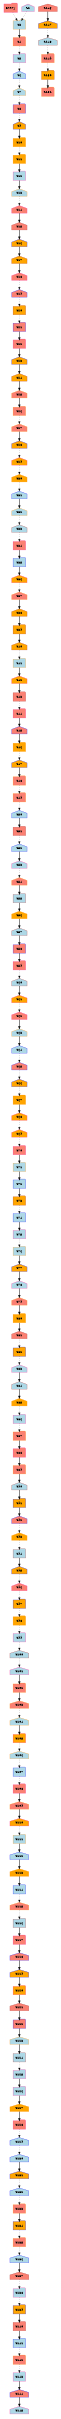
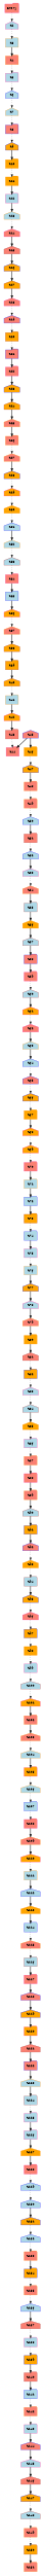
  digraph {
    fontname="DejaVu Sans Mono"
    node [color=darkorange fillcolor=lightblue fontname="DejaVu Sans Mono" shape=house style=filled]
    edge [fontname="DejaVu Sans Mono" style=bold]
    n1 [color=deeppink fillcolor=salmon label=Entry shape=folder]
    n2 [color=deeppink label="%2"]
    n3 [label="%3" shape=folder]
    n4 [fillcolor=salmon label="%4" shape=folder]
    n5 [color=deeppink label="%5" shape=folder]
    n6 [color=blue label="%6"]
    n7 [label="%7"]
    n8 [color=blue fillcolor=salmon label="%8" shape=folder]
    n9 [color=blue fillcolor=orange label="%9"]
    n10 [fillcolor=orange label="%10" shape=folder]
    n11 [fillcolor=orange label="%11" shape=folder]
    n12 [color=deeppink label="%12" shape=folder]
    n13 [label="%13"]
    n14 [color=deeppink fillcolor=salmon label="%14"]
    n15 [color=brown fillcolor=salmon label="%15"]
    n16 [color=blue fillcolor=orange label="%16"]
    n17 [color=brown fillcolor=orange label="%17"]
    n18 [color=deeppink fillcolor=salmon label="%18"]
    n19 [color=blue fillcolor=salmon label="%19"]
    n20 [color=brown fillcolor=orange label="%20" shape=folder]
    n21 [color=blue fillcolor=salmon label="%21" shape=folder]
    n22 [color=deeppink fillcolor=salmon label="%22" shape=folder]
    n23 [color=blue fillcolor=orange label="%23"]
    n24 [color=brown fillcolor=orange label="%24"]
    n25 [fillcolor=salmon label="%25"]
    n26 [fillcolor=salmon label="%26" shape=folder]
    n27 [fillcolor=salmon label="%27"]
    n28 [color=blue fillcolor=orange label="%28"]
    n29 [color=deeppink fillcolor=orange label="%29"]
    n30 [fillcolor=orange label="%30"]
    n31 [color=blue label="%31"]
    n32 [label="%32"]
    n33 [color=brown label="%33"]
    n34 [color=deeppink fillcolor=salmon label="%34" shape=folder]
    n35 [color=blue label="%35" shape=folder]
    n36 [color=deeppink fillcolor=orange label="%36"]
    n37 [fillcolor=salmon label="%37"]
    n38 [color=brown fillcolor=orange label="%38"]
    n39 [color=brown fillcolor=orange label="%39" shape=folder]
    n40 [color=brown fillcolor=orange label="%40"]
    n41 [label="%41" shape=folder]
    n42 [color=deeppink fillcolor=orange label="%42"]
    n43 [color=brown fillcolor=salmon label="%43" shape=folder]
    n44 [color=deeppink fillcolor=salmon label="%44" shape=folder]
    n45 [color=blue fillcolor=salmon label="%45"]
    n46 [fillcolor=orange label="%46" shape=folder]
    n47 [color=blue fillcolor=orange label="%47"]
    n48 [fillcolor=salmon label="%48" shape=folder]
    n49 [fillcolor=salmon label="%49" shape=folder]
    n50 [color=blue label="%50"]
    n51 [color=brown fillcolor=salmon label="%51" shape=folder]
    n52 [color=blue label="%52"]
    n53 [color=deeppink label="%53"]
    n54 [fillcolor=salmon label="%54"]
    n55 [color=brown label="%55" shape=folder]
    n56 [fillcolor=orange label="%56"]
    n57 [color=brown label="%57"]
    n58 [color=blue fillcolor=salmon label="%58" shape=folder]
    n59 [color=deeppink fillcolor=salmon label="%59" shape=folder]
    n60 [color=brown label="%60"]
    n61 [color=deeppink fillcolor=orange label="%61"]
    n62 [color=deeppink fillcolor=salmon label="%62"]
    n63 [label="%63"]
    n64 [color=blue label="%64"]
    n65 [color=blue fillcolor=salmon label="%65"]
    n66 [color=blue fillcolor=orange label="%66"]
    n67 [fillcolor=orange label="%67" shape=folder]
    n68 [color=deeppink fillcolor=orange label="%68"]
    n69 [color=deeppink fillcolor=orange label="%69"]
    n70 [color=deeppink fillcolor=salmon label="%70" shape=folder]
    n71 [label="%71" shape=folder]
    n72 [color=blue label="%72" shape=folder]
    n73 [color=brown fillcolor=orange label="%73" shape=folder]
    n74 [color=blue label="%74" shape=folder]
    n75 [color=deeppink label="%75" shape=folder]
    n76 [label="%76" shape=folder]
    n77 [color=blue fillcolor=orange label="%77"]
    n78 [color=deeppink label="%78"]
    n79 [fillcolor=salmon label="%79"]
    n80 [fillcolor=orange label="%80" shape=folder]
    n81 [color=brown fillcolor=salmon label="%81"]
    n82 [color=blue fillcolor=orange label="%82" shape=folder]
    n83 [color=deeppink label="%83"]
    n84 [color=brown label="%84"]
    n85 [fillcolor=orange label="%85"]
    n86 [color=deeppink label="%86" shape=folder]
    n87 [fillcolor=salmon label="%87" shape=folder]
    n88 [color=deeppink fillcolor=salmon label="%88" shape=folder]
    n89 [fillcolor=salmon label="%89" shape=folder]
    n90 [color=brown label="%90"]
    n91 [color=blue fillcolor=orange label="%91" shape=folder]
    n92 [color=blue fillcolor=salmon label="%92"]
    n93 [fillcolor=orange label="%93"]
    n94 [color=brown label="%94" shape=folder]
    n95 [color=blue fillcolor=orange label="%95"]
    n96 [color=deeppink fillcolor=salmon label="%96"]
    n97 [color=blue fillcolor=orange label="%97" shape=folder]
    n98 [fillcolor=orange label="%98" shape=folder]
    n99 [color=deeppink label="%99" shape=folder]
    n100 [color=brown label="%100"]
-   n101 [color=deeppink label="%101"]
+   n101 [color=deeppink fillcolor=orange label="%101"]
    n102 [fillcolor=salmon label="%102" shape=folder]
    n103 [fillcolor=salmon label="%103"]
    n104 [label="%104"]
    n105 [color=deeppink fillcolor=orange label="%105" shape=folder]
    n106 [label="%106"]
    n107 [color=blue label="%107" shape=folder]
    n108 [color=deeppink fillcolor=salmon label="%108" shape=folder]
    n109 [fillcolor=salmon label="%109"]
    n110 [color=deeppink fillcolor=orange label="%110"]
    n111 [label="%111" shape=folder]
    n112 [color=blue label="%112"]
    n113 [fillcolor=orange label="%113"]
    n114 [color=blue label="%114" shape=folder]
    n115 [fillcolor=salmon label="%115"]
    n116 [color=brown label="%116" shape=folder]
    n117 [color=deeppink fillcolor=salmon label="%117" shape=folder]
    n118 [color=blue fillcolor=salmon label="%118"]
    n119 [color=blue fillcolor=orange label="%119"]
    n120 [color=deeppink fillcolor=orange label="%120" shape=folder]
    n121 [color=brown fillcolor=salmon label="%121"]
    n122 [color=blue fillcolor=salmon label="%122" shape=folder]
    n123 [label="%123"]
    n124 [color=brown label="%124" shape=folder]
    n125 [color=deeppink label="%125" shape=folder]
    n126 [color=deeppink label="%126" shape=folder]
    n127 [fillcolor=orange label="%127"]
    n128 [color=deeppink fillcolor=salmon label="%128" shape=folder]
    n129 [color=blue label="%129"]
    n130 [color=blue label="%130"]
    n131 [color=blue fillcolor=orange label="%131"]
    n132 [color=blue label="%132"]
    n133 [fillcolor=salmon label="%133" shape=folder]
    n134 [color=blue fillcolor=orange label="%134" shape=folder]
    n135 [fillcolor=salmon label="%135" shape=folder]
    n136 [color=blue label="%136"]
    n137 [color=brown fillcolor=salmon label="%137"]
    n138 [color=deeppink label="%138" shape=folder]
    n139 [color=blue fillcolor=orange label="%139" shape=folder]
    n140 [color=brown fillcolor=salmon label="%140" shape=folder]
    n141 [color=blue label="%141" shape=folder]
    n142 [fillcolor=salmon label="%142" shape=folder]
    n143 [color=deeppink label="%143" shape=folder]
    n144 [color=blue fillcolor=salmon label="%144"]
    n145 [color=deeppink label="%145"]
    n146 [color=brown fillcolor=salmon label="%146"]
    n147 [color=blue fillcolor=orange label="%147"]
    n148 [color=brown label="%148"]
    n149 [fillcolor=salmon label="%149" shape=folder]
    n150 [color=brown fillcolor=orange label="%150" shape=folder]
    n151 [fillcolor=salmon label="%151" shape=folder]
-   n1 -> n3 [style=dotted]
+   n1 -> n2 [style=dotted]
    n2 -> n3 [style=dotted]
    n3 -> n4
    n4 -> n5 [style=dotted]
    n5 -> n6 [style=dotted]
    n6 -> n7 [style=dotted]
    n7 -> n8 [style=dotted]
    n8 -> n9 [style=dotted]
    n9 -> n10
    n10 -> n11 [style=dotted]
    n11 -> n12
    n12 -> n13
    n13 -> n14 [style=dotted]
    n14 -> n15
    n15 -> n16
    n16 -> n17
    n17 -> n18
    n18 -> n19 [style=dotted]
    n19 -> n20 [style=dotted]
    n20 -> n21 [style=dotted]
    n21 -> n22
    n22 -> n23
    n23 -> n24
    n24 -> n25
    n25 -> n26
    n26 -> n27 [style=dotted]
    n27 -> n28
    n28 -> n29 [style=dotted]
    n29 -> n30 [style=dotted]
    n30 -> n31 [style=dotted]
    n31 -> n32
    n32 -> n33 [style=dotted]
    n33 -> n34 [style=dotted]
    n34 -> n35
    n35 -> n36
    n36 -> n37 [style=dotted]
    n37 -> n38
    n38 -> n39
    n39 -> n40
    n40 -> n41 [style=dotted]
    n41 -> n42
    n42 -> n43
    n43 -> n44 [style=dotted]
-   n44 -> n45
+   n45 -> n44
    n45 -> n46
    n46 -> n47 [style=dotted]
    n47 -> n48
    n48 -> n49 [style=dotted]
    n49 -> n50 [style=dotted]
    n50 -> n51
    n51 -> n52 [style=dotted]
    n52 -> n53
    n53 -> n54 [style=dotted]
    n54 -> n55
    n55 -> n56
    n56 -> n57
    n57 -> n58
    n58 -> n59
    n59 -> n60 [style=dotted]
    n60 -> n61
    n61 -> n62 [style=dotted]
    n62 -> n63
    n63 -> n64
    n64 -> n65 [style=dotted]
    n65 -> n66 [style=dotted]
    n66 -> n67 [style=dotted]
    n67 -> n68
    n68 -> n69 [style=dotted]
    n69 -> n70 [style=dotted]
    n70 -> n71
    n71 -> n72
    n72 -> n73
    n73 -> n74 [style=dotted]
    n74 -> n75
    n75 -> n76 [style=dotted]
    n76 -> n77
    n77 -> n78
    n78 -> n79
    n79 -> n80
    n80 -> n81
    n81 -> n82 [style=dotted]
    n82 -> n83 [style=dotted]
-   n83 -> n84
+   n83 -> n84 [style=dotted]
    n84 -> n85
    n85 -> n86 [style=dotted]
    n86 -> n87 [style=dotted]
    n87 -> n88
    n88 -> n89
    n89 -> n90
    n90 -> n91
    n91 -> n92
    n92 -> n93 [style=dotted]
    n93 -> n94 [style=dotted]
    n94 -> n95
    n95 -> n96 [style=dotted]
    n96 -> n97 [style=dotted]
    n97 -> n98 [style=dotted]
    n98 -> n99 [style=dotted]
    n99 -> n100 [style=dotted]
    n100 -> n101 [style=dotted]
    n101 -> n102
    n102 -> n103
    n103 -> n104 [style=dotted]
    n104 -> n105
    n105 -> n106 [style=dotted]
    n106 -> n107 [style=dotted]
    n107 -> n108 [style=dotted]
    n108 -> n109
    n109 -> n110
    n110 -> n111 [style=dotted]
    n111 -> n112
    n112 -> n113
    n113 -> n114
    n114 -> n115 [style=dotted]
    n115 -> n116 [style=dotted]
    n116 -> n117
    n117 -> n118
    n118 -> n119
    n119 -> n120
    n120 -> n121
    n121 -> n122
    n122 -> n123
    n123 -> n124
    n124 -> n125 [style=dotted]
    n125 -> n126
    n126 -> n127
    n127 -> n128
    n128 -> n129 [style=dotted]
    n129 -> n130 [style=dotted]
    n130 -> n131
    n131 -> n132 [style=dotted]
    n132 -> n133 [style=dotted]
    n133 -> n134
    n134 -> n135 [style=dotted]
    n135 -> n136 [style=dotted]
    n136 -> n137
    n137 -> n138 [style=dotted]
    n138 -> n139 [style=dotted]
    n139 -> n140
    n140 -> n141
    n141 -> n142 [style=dotted]
    n142 -> n143 [style=dotted]
    n143 -> n144
    n144 -> n145
+   n145 -> n146
    n146 -> n147
    n147 -> n148 [style=dotted]
    n148 -> n149 [style=dotted]
    n149 -> n150 [style=dotted]
    n150 -> n151
  }
